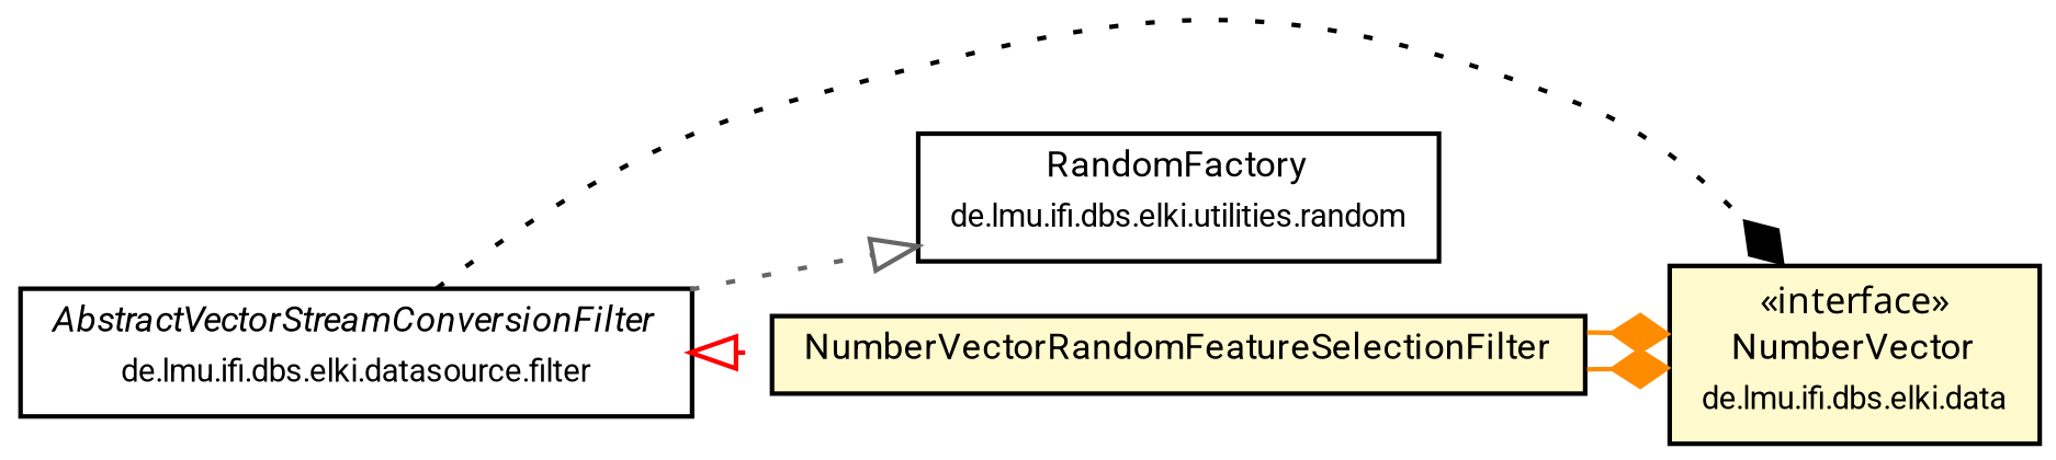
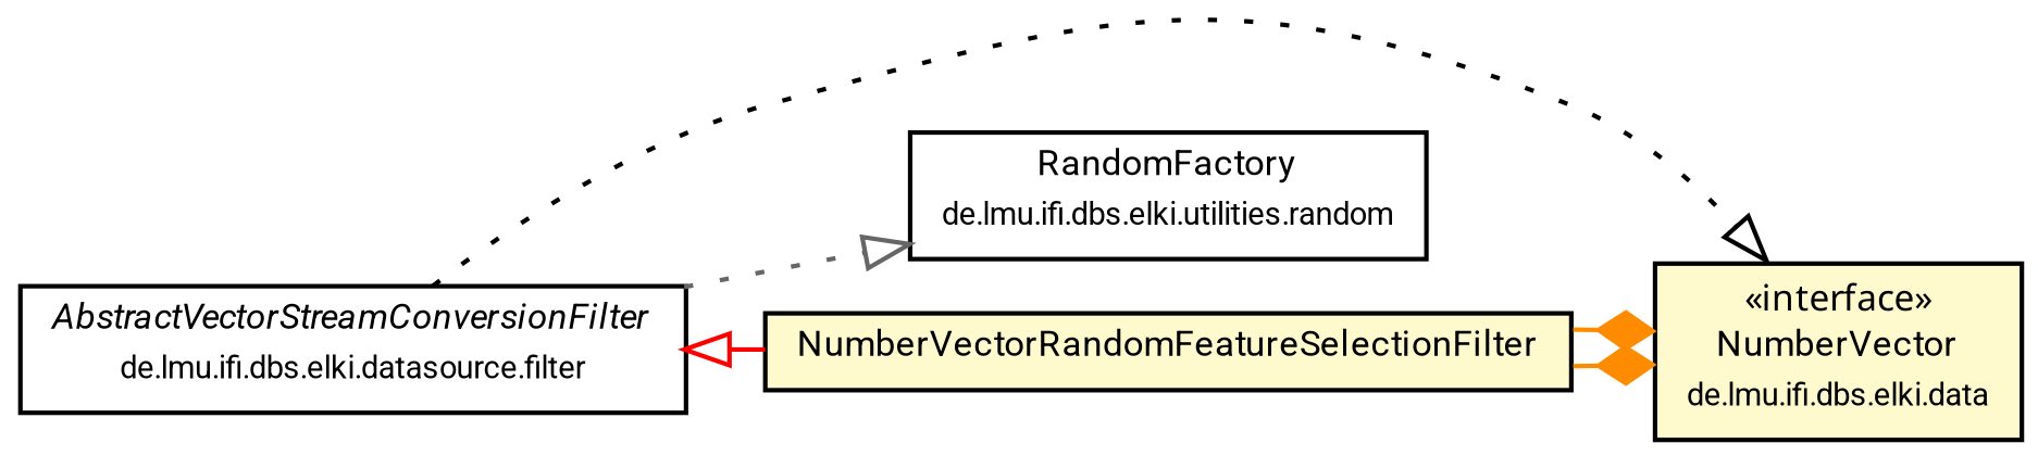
  digraph {
    fontname="Noto Sans"
    nodesep=0.15
    rankdir=LR
    ranksep=0.25
    node [fontcolor=black fontname="Noto Sans" fontsize=8 margin=0 shape=plaintext]
    edge [arrowhead=onormal color=darkorange fontname="Noto Sans" fontsize=7 labelfontname=Roboto labelfontsize=7 style=solid weight=0]
    n1 [height=0 label=<<table title="de.lmu.ifi.dbs.elki.data.NumberVector" border="0" cellborder="1" cellspacing="0" cellpadding="2" bgcolor="LemonChiffon" href="../../../data/NumberVector.html" target="_parent"> 		<tr><td><table border="0" cellspacing="0" cellpadding="1"> 		<tr><td align="center" balign="center"> &#171;interface&#187; </td></tr> 		<tr><td align="center" balign="center"> <font face="Roboto">NumberVector</font> </td></tr> 		<tr><td align="center" balign="center"> <font face="Roboto" point-size="7.0">de.lmu.ifi.dbs.elki.data</font> </td></tr> 		</table></td></tr> 		</table>> width=0]
    n2 [height=0 label=<<table title="de.lmu.ifi.dbs.elki.utilities.random.RandomFactory" border="0" cellborder="1" cellspacing="0" cellpadding="2" href="../../../utilities/random/RandomFactory.html" target="_parent"> 		<tr><td><table border="0" cellspacing="0" cellpadding="1"> 		<tr><td align="center" balign="center"> <font face="Roboto">RandomFactory</font> </td></tr> 		<tr><td align="center" balign="center"> <font face="Roboto" point-size="7.0">de.lmu.ifi.dbs.elki.utilities.random</font> </td></tr> 		</table></td></tr> 		</table>> width=0]
    n3 [height=0 label=<<table title="de.lmu.ifi.dbs.elki.datasource.filter.AbstractVectorStreamConversionFilter" border="0" cellborder="1" cellspacing="0" cellpadding="2" href="../AbstractVectorStreamConversionFilter.html" target="_parent"> 		<tr><td><table border="0" cellspacing="0" cellpadding="1"> 		<tr><td align="center" balign="center"> <font face="Roboto"><i>AbstractVectorStreamConversionFilter</i></font> </td></tr> 		<tr><td align="center" balign="center"> <font face="Roboto" point-size="7.0">de.lmu.ifi.dbs.elki.datasource.filter</font> </td></tr> 		</table></td></tr> 		</table>> width=0]
    n4 [height=0 label=<<table title="de.lmu.ifi.dbs.elki.datasource.filter.transform.NumberVectorRandomFeatureSelectionFilter" border="0" cellborder="1" cellspacing="0" cellpadding="2" bgcolor="lemonChiffon" href="NumberVectorRandomFeatureSelectionFilter.html" target="_parent"> 		<tr><td><table border="0" cellspacing="0" cellpadding="1"> 		<tr><td align="center" balign="center"> <font face="Roboto">NumberVectorRandomFeatureSelectionFilter</font> </td></tr> 		</table></td></tr> 		</table>> width=0]
-   n3 -> n1 [arrowhead=diamond color=black style=dotted]
+   n3 -> n1 [color=black style=dotted]
    n3 -> n2 [color=gray40 style=dotted weight=1]
-   n3 -> n4 [arrowtail=empty color=red dir=back style=dotted weight=10 arrowhead=""]
+   n3 -> n4 [arrowtail=empty color=red dir=back weight=10 arrowhead=""]
    n4 -> n1 [arrowhead=diamond weight=2]
    n4 -> n1 [arrowhead=diamond]
  }
